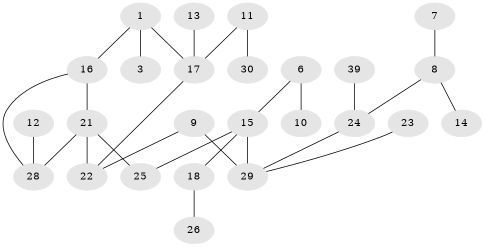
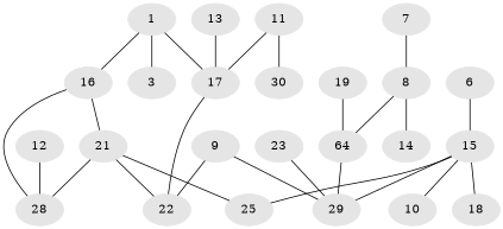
  graph {
    node [color=gray90 style=filled]
    edge [weight=1.0]
    1
    3
    16
    17
    28
    21
    22
    6
    10
    15
    23
    29
    18
    25
    7
    8
    14
-   24
+   24 [label=64]
    9
    11
    30
    12
    13
-   26
-   19 [label=39]
+   19
    1 -- 3
    1 -- 16
    1 -- 17
    16 -- 28
    16 -- 21 [weight=3.0]
    17 -- 22
    21 -- 28
    21 -- 22
    21 -- 25
-   6 -- 10
+   15 -- 10
    6 -- 15
    15 -- 29 [weight=3.0]
    15 -- 18
    15 -- 25
    23 -- 29
-   18 -- 26
    7 -- 8
    8 -- 14
    8 -- 24
    24 -- 29
    9 -- 22
    9 -- 29 [weight=3.0]
    11 -- 17
    11 -- 30
    12 -- 28
    13 -- 17
    19 -- 24
  }
